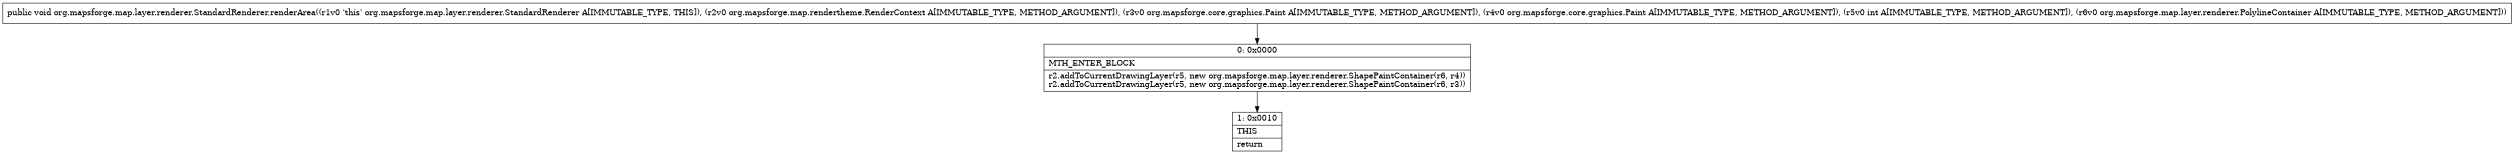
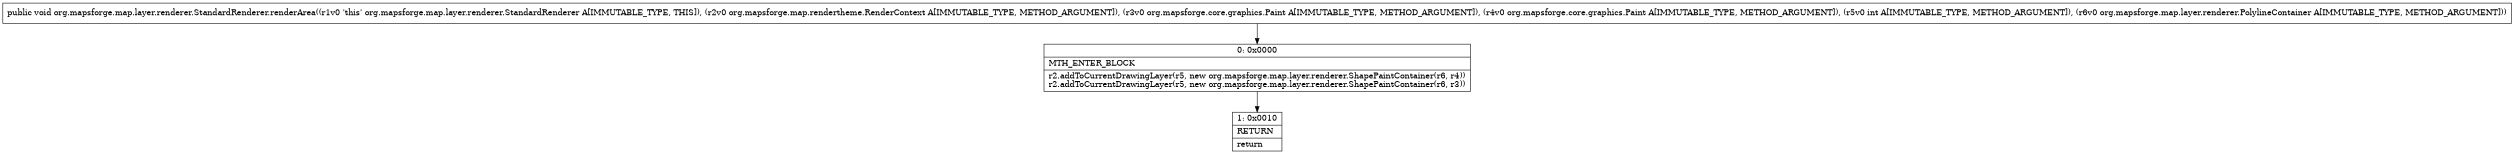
  digraph {
    node [shape=record]
    n1 [label="{0\:\ 0x0000|MTH_ENTER_BLOCK\l|r2.addToCurrentDrawingLayer(r5, new org.mapsforge.map.layer.renderer.ShapePaintContainer(r6, r4))\lr2.addToCurrentDrawingLayer(r5, new org.mapsforge.map.layer.renderer.ShapePaintContainer(r6, r3))\l}"]
-   n2 [label="{1\:\ 0x0010|THIS\l|return\l}"]
+   n2 [label="{1\:\ 0x0010|RETURN\l|return\l}"]
    n3 [label="{public void org.mapsforge.map.layer.renderer.StandardRenderer.renderArea((r1v0 'this' org.mapsforge.map.layer.renderer.StandardRenderer A[IMMUTABLE_TYPE, THIS]), (r2v0 org.mapsforge.map.rendertheme.RenderContext A[IMMUTABLE_TYPE, METHOD_ARGUMENT]), (r3v0 org.mapsforge.core.graphics.Paint A[IMMUTABLE_TYPE, METHOD_ARGUMENT]), (r4v0 org.mapsforge.core.graphics.Paint A[IMMUTABLE_TYPE, METHOD_ARGUMENT]), (r5v0 int A[IMMUTABLE_TYPE, METHOD_ARGUMENT]), (r6v0 org.mapsforge.map.layer.renderer.PolylineContainer A[IMMUTABLE_TYPE, METHOD_ARGUMENT])) }"]
    n1 -> n2
    n3 -> n1
  }
